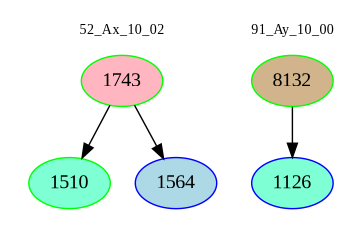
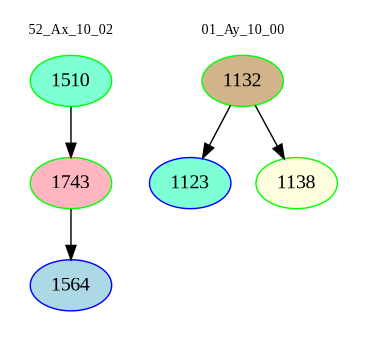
  digraph {
    fontname="Liberation Serif"
    node [color=green fillcolor=aquamarine fontname="Liberation Serif" style=filled]
    edge [color=black fontname="Liberation Serif"]
    n1 [fillcolor=lightpink label=1743]
    n2 [label=1510]
    n3 [color=blue fillcolor=lightblue label=1564]
-   n4 [fillcolor=tan label=8132]
-   n5 [color=blue label=1126]
+   n4 [fillcolor=tan label=1132]
+   n5 [color=blue label=1123]
+   n6 [fillcolor=lightyellow label=1138]
    subgraph cluster_1 {
      color=white
      fontsize=10
      label="52_Ax_10_02"
      n1
      n2
      n3
    }
    subgraph cluster_2 {
      color=white
      fontsize=10
-     label="91_Ay_10_00"
+     label="01_Ay_10_00"
      n4
      n5
+     n6
    }
-   n1 -> n2
+   n2 -> n1
    n1 -> n3
    n4 -> n5
+   n4 -> n6
  }
